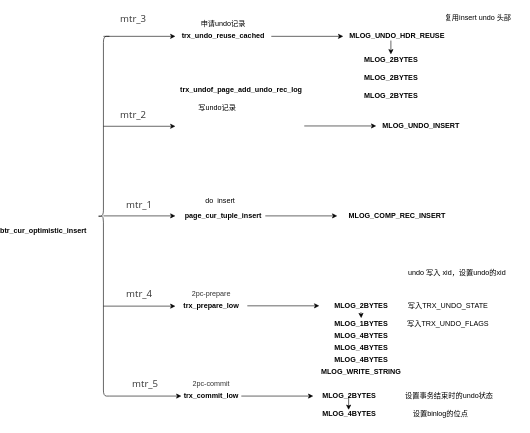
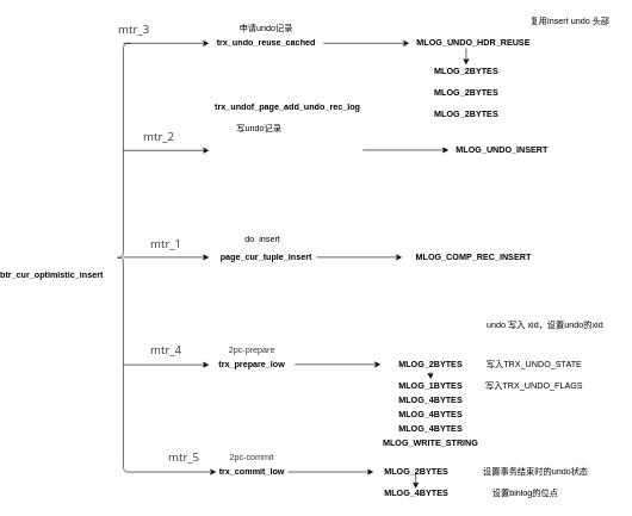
  <mxCell id="0" />
  <mxCell id="1" parent="0" />
  <mxCell id="2" style="edgeStyle=none;rounded=0;orthogonalLoop=1;jettySize=auto;html=1;exitX=0.5;exitY=0;exitDx=0;exitDy=0;" edge="1" parent="1" source="3"><mxGeometry relative="1" as="geometry"><mxPoint x="260" y="60" as="targetPoint" /></mxGeometry></mxCell>
  <mxCell id="3" value="" style="shape=curlyBracket;whiteSpace=wrap;html=1;rounded=1;" vertex="1" parent="1"><mxGeometry x="130" y="60" width="20" height="600" as="geometry" /></mxCell>
  <mxCell id="4" value="&lt;b&gt;btr_cur_optimistic_insert&lt;/b&gt;" style="text;html=1;strokeColor=none;fillColor=none;align=center;verticalAlign=middle;whiteSpace=wrap;rounded=0;" vertex="1" parent="1"><mxGeometry x="20" y="375" width="40" height="20" as="geometry" /></mxCell>
- <mxCell id="5" value="&lt;span style=&quot;color: rgb(51 , 51 , 51) ; font-family: &amp;#34;open sans&amp;#34; , &amp;#34;clear sans&amp;#34; , &amp;#34;helvetica neue&amp;#34; , &amp;#34;helvetica&amp;#34; , &amp;#34;arial&amp;#34; , sans-serif ; font-size: 16px ; text-align: left ; background-color: rgb(255 , 255 , 255)&quot;&gt;mtr_3&lt;/span&gt;" style="text;html=1;strokeColor=none;fillColor=none;align=center;verticalAlign=middle;whiteSpace=wrap;rounded=0;" vertex="1" parent="1"><mxGeometry x="170" y="20" width="40" height="20" as="geometry" /></mxCell>
+ <mxCell id="5" value="&lt;span style=&quot;color: rgb(51 , 51 , 51) ; font-family: &amp;#34;open sans&amp;#34; , &amp;#34;clear sans&amp;#34; , &amp;#34;helvetica neue&amp;#34; , &amp;#34;helvetica&amp;#34; , &amp;#34;arial&amp;#34; , sans-serif ; font-size: 16px ; text-align: left ; background-color: rgb(255 , 255 , 255)&quot;&gt;mtr_3&lt;/span&gt;" style="text;html=1;strokeColor=none;fillColor=none;align=center;verticalAlign=middle;whiteSpace=wrap;rounded=0;" vertex="1" parent="1"><mxGeometry x="135" y="30" width="40" height="20" as="geometry" /></mxCell>
  <mxCell id="6" value="&lt;b&gt;trx_undo_reuse_cached&lt;/b&gt;" style="text;html=1;strokeColor=none;fillColor=none;align=center;verticalAlign=middle;whiteSpace=wrap;rounded=0;" vertex="1" parent="1"><mxGeometry x="320" y="50" width="40" height="20" as="geometry" /></mxCell>
  <mxCell id="7" value="&lt;b&gt;MLOG_UNDO_HDR_REUSE&lt;/b&gt;" style="text;html=1;strokeColor=none;fillColor=none;align=center;verticalAlign=middle;whiteSpace=wrap;rounded=0;" vertex="1" parent="1"><mxGeometry x="610" y="50" width="40" height="20" as="geometry" /></mxCell>
  <mxCell id="8" style="edgeStyle=none;rounded=0;orthogonalLoop=1;jettySize=auto;html=1;exitX=0.5;exitY=0;exitDx=0;exitDy=0;" edge="1" parent="1"><mxGeometry relative="1" as="geometry"><mxPoint x="540" y="60" as="targetPoint" /><mxPoint x="420" y="60" as="sourcePoint" /></mxGeometry></mxCell>
  <mxCell id="9" value="复用insert undo 头部" style="text;html=1;strokeColor=none;fillColor=none;align=center;verticalAlign=middle;whiteSpace=wrap;rounded=0;" vertex="1" parent="1"><mxGeometry x="700" y="20" width="130" height="20" as="geometry" /></mxCell>
  <mxCell id="10" value="&lt;b&gt;MLOG_2BYTES&lt;/b&gt;" style="text;html=1;strokeColor=none;fillColor=none;align=center;verticalAlign=middle;whiteSpace=wrap;rounded=0;" vertex="1" parent="1"><mxGeometry x="600" y="90" width="40" height="20" as="geometry" /></mxCell>
  <mxCell id="11" value="&lt;b&gt;MLOG_2BYTES&lt;/b&gt;" style="text;html=1;strokeColor=none;fillColor=none;align=center;verticalAlign=middle;whiteSpace=wrap;rounded=0;" vertex="1" parent="1"><mxGeometry x="600" y="120" width="40" height="20" as="geometry" /></mxCell>
  <mxCell id="12" value="&lt;b&gt;MLOG_2BYTES&lt;/b&gt;" style="text;html=1;strokeColor=none;fillColor=none;align=center;verticalAlign=middle;whiteSpace=wrap;rounded=0;" vertex="1" parent="1"><mxGeometry x="600" y="150" width="40" height="20" as="geometry" /></mxCell>
  <mxCell id="13" style="edgeStyle=none;rounded=0;orthogonalLoop=1;jettySize=auto;html=1;exitX=0.5;exitY=0;exitDx=0;exitDy=0;" edge="1" parent="1"><mxGeometry relative="1" as="geometry"><mxPoint x="260" y="210" as="targetPoint" /><mxPoint x="140" y="210" as="sourcePoint" /></mxGeometry></mxCell>
  <mxCell id="14" value="&lt;b&gt;trx_undof_page_add_undo_rec_log&lt;/b&gt;" style="text;html=1;strokeColor=none;fillColor=none;align=center;verticalAlign=middle;whiteSpace=wrap;rounded=0;" vertex="1" parent="1"><mxGeometry x="350" y="140" width="40" height="20" as="geometry" /></mxCell>
  <mxCell id="15" value="&lt;span style=&quot;color: rgb(51 , 51 , 51) ; font-family: &amp;#34;open sans&amp;#34; , &amp;#34;clear sans&amp;#34; , &amp;#34;helvetica neue&amp;#34; , &amp;#34;helvetica&amp;#34; , &amp;#34;arial&amp;#34; , sans-serif ; font-size: 16px ; text-align: left ; background-color: rgb(255 , 255 , 255)&quot;&gt;mtr_2&lt;/span&gt;" style="text;html=1;strokeColor=none;fillColor=none;align=center;verticalAlign=middle;whiteSpace=wrap;rounded=0;" vertex="1" parent="1"><mxGeometry x="170" y="180" width="40" height="20" as="geometry" /></mxCell>
  <mxCell id="16" style="edgeStyle=none;rounded=0;orthogonalLoop=1;jettySize=auto;html=1;exitX=0.5;exitY=0;exitDx=0;exitDy=0;" edge="1" parent="1"><mxGeometry relative="1" as="geometry"><mxPoint x="595" y="209.5" as="targetPoint" /><mxPoint x="475" y="209.5" as="sourcePoint" /></mxGeometry></mxCell>
  <mxCell id="17" value="&lt;b&gt;MLOG_UNDO_INSERT&lt;/b&gt;" style="text;html=1;strokeColor=none;fillColor=none;align=center;verticalAlign=middle;whiteSpace=wrap;rounded=0;" vertex="1" parent="1"><mxGeometry x="650" y="200" width="40" height="20" as="geometry" /></mxCell>
  <mxCell id="18" value="申请undo记录" style="text;html=1;strokeColor=none;fillColor=none;align=center;verticalAlign=middle;whiteSpace=wrap;rounded=0;" vertex="1" parent="1"><mxGeometry x="300" y="30" width="80" height="20" as="geometry" /></mxCell>
  <mxCell id="19" value="写undo记录" style="text;html=1;strokeColor=none;fillColor=none;align=center;verticalAlign=middle;whiteSpace=wrap;rounded=0;" vertex="1" parent="1"><mxGeometry x="290" y="170" width="80" height="20" as="geometry" /></mxCell>
  <mxCell id="20" style="edgeStyle=none;rounded=0;orthogonalLoop=1;jettySize=auto;html=1;exitX=0.5;exitY=0;exitDx=0;exitDy=0;" edge="1" parent="1"><mxGeometry relative="1" as="geometry"><mxPoint x="260" y="359.5" as="targetPoint" /><mxPoint x="140" y="359.5" as="sourcePoint" /></mxGeometry></mxCell>
  <mxCell id="21" value="&lt;span style=&quot;color: rgb(51 , 51 , 51) ; font-family: &amp;#34;open sans&amp;#34; , &amp;#34;clear sans&amp;#34; , &amp;#34;helvetica neue&amp;#34; , &amp;#34;helvetica&amp;#34; , &amp;#34;arial&amp;#34; , sans-serif ; font-size: 16px ; text-align: left ; background-color: rgb(255 , 255 , 255)&quot;&gt;mtr_1&lt;/span&gt;" style="text;html=1;strokeColor=none;fillColor=none;align=center;verticalAlign=middle;whiteSpace=wrap;rounded=0;" vertex="1" parent="1"><mxGeometry x="180" y="330" width="40" height="20" as="geometry" /></mxCell>
  <mxCell id="22" value="&lt;b&gt;page_cur_tuple_insert&lt;/b&gt;" style="text;html=1;strokeColor=none;fillColor=none;align=center;verticalAlign=middle;whiteSpace=wrap;rounded=0;" vertex="1" parent="1"><mxGeometry x="320" y="350" width="40" height="20" as="geometry" /></mxCell>
  <mxCell id="23" value="do&amp;nbsp; insert" style="text;html=1;strokeColor=none;fillColor=none;align=center;verticalAlign=middle;whiteSpace=wrap;rounded=0;" vertex="1" parent="1"><mxGeometry x="300" y="325" width="70" height="20" as="geometry" /></mxCell>
  <mxCell id="24" value="&lt;b&gt;MLOG_COMP_REC_INSERT&lt;/b&gt;" style="text;html=1;strokeColor=none;fillColor=none;align=center;verticalAlign=middle;whiteSpace=wrap;rounded=0;" vertex="1" parent="1"><mxGeometry x="610" y="350" width="40" height="20" as="geometry" /></mxCell>
  <mxCell id="25" style="edgeStyle=none;rounded=0;orthogonalLoop=1;jettySize=auto;html=1;exitX=0.5;exitY=0;exitDx=0;exitDy=0;" edge="1" parent="1"><mxGeometry relative="1" as="geometry"><mxPoint x="530" y="359.5" as="targetPoint" /><mxPoint x="410" y="359.5" as="sourcePoint" /></mxGeometry></mxCell>
  <mxCell id="26" style="edgeStyle=none;rounded=0;orthogonalLoop=1;jettySize=auto;html=1;exitX=0.5;exitY=0;exitDx=0;exitDy=0;" edge="1" parent="1"><mxGeometry relative="1" as="geometry"><mxPoint x="260" y="510" as="targetPoint" /><mxPoint x="140" y="510" as="sourcePoint" /></mxGeometry></mxCell>
  <mxCell id="27" value="&lt;span style=&quot;color: rgb(51 , 51 , 51) ; font-family: &amp;#34;open sans&amp;#34; , &amp;#34;clear sans&amp;#34; , &amp;#34;helvetica neue&amp;#34; , &amp;#34;helvetica&amp;#34; , &amp;#34;arial&amp;#34; , sans-serif ; font-size: 16px ; text-align: left ; background-color: rgb(255 , 255 , 255)&quot;&gt;mtr_4&lt;/span&gt;" style="text;html=1;strokeColor=none;fillColor=none;align=center;verticalAlign=middle;whiteSpace=wrap;rounded=0;" vertex="1" parent="1"><mxGeometry x="180" y="480" width="40" height="20" as="geometry" /></mxCell>
  <mxCell id="28" value="&lt;b&gt;trx_prepare_low&lt;/b&gt;" style="text;html=1;strokeColor=none;fillColor=none;align=center;verticalAlign=middle;whiteSpace=wrap;rounded=0;" vertex="1" parent="1"><mxGeometry x="300" y="500" width="40" height="20" as="geometry" /></mxCell>
  <mxCell id="29" value="&lt;span style=&quot;color: rgb(51 , 51 , 51) ; text-align: left ; background-color: rgb(255 , 255 , 255)&quot;&gt;&lt;font style=&quot;font-size: 12px&quot;&gt;2pc-prepare&lt;/font&gt;&lt;/span&gt;" style="text;html=1;strokeColor=none;fillColor=none;align=center;verticalAlign=middle;whiteSpace=wrap;rounded=0;" vertex="1" parent="1"><mxGeometry x="270" y="480" width="100" height="20" as="geometry" /></mxCell>
  <mxCell id="30" style="edgeStyle=none;rounded=0;orthogonalLoop=1;jettySize=auto;html=1;exitX=0.5;exitY=0;exitDx=0;exitDy=0;" edge="1" parent="1"><mxGeometry relative="1" as="geometry"><mxPoint x="270" y="660" as="targetPoint" /><mxPoint x="150" y="660" as="sourcePoint" /></mxGeometry></mxCell>
- <mxCell id="31" value="&lt;span style=&quot;color: rgb(51 , 51 , 51) ; font-family: &amp;#34;open sans&amp;#34; , &amp;#34;clear sans&amp;#34; , &amp;#34;helvetica neue&amp;#34; , &amp;#34;helvetica&amp;#34; , &amp;#34;arial&amp;#34; , sans-serif ; font-size: 16px ; text-align: left ; background-color: rgb(255 , 255 , 255)&quot;&gt;mtr_5&lt;/span&gt;" style="text;html=1;strokeColor=none;fillColor=none;align=center;verticalAlign=middle;whiteSpace=wrap;rounded=0;" vertex="1" parent="1"><mxGeometry x="190" y="630" width="40" height="20" as="geometry" /></mxCell>
+ <mxCell id="31" value="&lt;span style=&quot;color: rgb(51 , 51 , 51) ; font-family: &amp;#34;open sans&amp;#34; , &amp;#34;clear sans&amp;#34; , &amp;#34;helvetica neue&amp;#34; , &amp;#34;helvetica&amp;#34; , &amp;#34;arial&amp;#34; , sans-serif ; font-size: 16px ; text-align: left ; background-color: rgb(255 , 255 , 255)&quot;&gt;mtr_5&lt;/span&gt;" style="text;html=1;strokeColor=none;fillColor=none;align=center;verticalAlign=middle;whiteSpace=wrap;rounded=0;" vertex="1" parent="1"><mxGeometry x="205" y="630" width="40" height="20" as="geometry" /></mxCell>
  <mxCell id="32" value="&lt;b&gt;trx_commit_low&lt;/b&gt;" style="text;html=1;strokeColor=none;fillColor=none;align=center;verticalAlign=middle;whiteSpace=wrap;rounded=0;" vertex="1" parent="1"><mxGeometry x="300" y="650" width="40" height="20" as="geometry" /></mxCell>
  <mxCell id="33" value="&lt;span style=&quot;color: rgb(51 , 51 , 51) ; text-align: left ; background-color: rgb(255 , 255 , 255)&quot;&gt;2pc-commit&lt;/span&gt;" style="text;html=1;strokeColor=none;fillColor=none;align=center;verticalAlign=middle;whiteSpace=wrap;rounded=0;" vertex="1" parent="1"><mxGeometry x="270" y="630" width="100" height="20" as="geometry" /></mxCell>
  <mxCell id="34" style="edgeStyle=none;rounded=0;orthogonalLoop=1;jettySize=auto;html=1;exitX=0.5;exitY=0;exitDx=0;exitDy=0;" edge="1" parent="1"><mxGeometry relative="1" as="geometry"><mxPoint x="500" y="509.5" as="targetPoint" /><mxPoint x="380" y="509.5" as="sourcePoint" /></mxGeometry></mxCell>
  <mxCell id="35" value="&lt;b&gt;MLOG_2BYTES&lt;/b&gt;" style="text;html=1;strokeColor=none;fillColor=none;align=center;verticalAlign=middle;whiteSpace=wrap;rounded=0;" vertex="1" parent="1"><mxGeometry x="550" y="500" width="40" height="20" as="geometry" /></mxCell>
  <mxCell id="36" value="&lt;b&gt;MLOG_1BYTES&lt;/b&gt;" style="text;html=1;strokeColor=none;fillColor=none;align=center;verticalAlign=middle;whiteSpace=wrap;rounded=0;" vertex="1" parent="1"><mxGeometry x="550" y="530" width="40" height="20" as="geometry" /></mxCell>
  <mxCell id="37" value="" style="endArrow=classic;html=1;" edge="1" parent="1"><mxGeometry width="50" height="50" relative="1" as="geometry"><mxPoint x="619.5" y="67" as="sourcePoint" /><mxPoint x="619.5" y="90" as="targetPoint" /></mxGeometry></mxCell>
  <mxCell id="38" value="" style="endArrow=classic;html=1;" edge="1" parent="1"><mxGeometry width="50" height="50" relative="1" as="geometry"><mxPoint x="569.5" y="520" as="sourcePoint" /><mxPoint x="570" y="530" as="targetPoint" /></mxGeometry></mxCell>
  <mxCell id="39" value="&lt;b&gt;MLOG_4BYTES&lt;/b&gt;" style="text;html=1;strokeColor=none;fillColor=none;align=center;verticalAlign=middle;whiteSpace=wrap;rounded=0;" vertex="1" parent="1"><mxGeometry x="550" y="550" width="40" height="20" as="geometry" /></mxCell>
  <mxCell id="40" value="&lt;b&gt;MLOG_4BYTES&lt;/b&gt;" style="text;html=1;strokeColor=none;fillColor=none;align=center;verticalAlign=middle;whiteSpace=wrap;rounded=0;" vertex="1" parent="1"><mxGeometry x="550" y="570" width="40" height="20" as="geometry" /></mxCell>
  <mxCell id="41" value="&lt;b&gt;MLOG_4BYTES&lt;/b&gt;" style="text;html=1;strokeColor=none;fillColor=none;align=center;verticalAlign=middle;whiteSpace=wrap;rounded=0;" vertex="1" parent="1"><mxGeometry x="550" y="590" width="40" height="20" as="geometry" /></mxCell>
  <mxCell id="42" value="&lt;b&gt;MLOG_WRITE_STRING&lt;/b&gt;" style="text;html=1;strokeColor=none;fillColor=none;align=center;verticalAlign=middle;whiteSpace=wrap;rounded=0;" vertex="1" parent="1"><mxGeometry x="550" y="610" width="40" height="20" as="geometry" /></mxCell>
  <mxCell id="43" style="edgeStyle=none;rounded=0;orthogonalLoop=1;jettySize=auto;html=1;exitX=0.5;exitY=0;exitDx=0;exitDy=0;" edge="1" parent="1"><mxGeometry relative="1" as="geometry"><mxPoint x="490" y="660" as="targetPoint" /><mxPoint x="370" y="660" as="sourcePoint" /></mxGeometry></mxCell>
  <mxCell id="44" value="&lt;b&gt;MLOG_2BYTES&lt;/b&gt;" style="text;html=1;strokeColor=none;fillColor=none;align=center;verticalAlign=middle;whiteSpace=wrap;rounded=0;" vertex="1" parent="1"><mxGeometry x="530" y="650" width="40" height="20" as="geometry" /></mxCell>
  <mxCell id="45" value="&lt;b&gt;MLOG_4BYTES&lt;/b&gt;" style="text;html=1;strokeColor=none;fillColor=none;align=center;verticalAlign=middle;whiteSpace=wrap;rounded=0;" vertex="1" parent="1"><mxGeometry x="530" y="680" width="40" height="20" as="geometry" /></mxCell>
  <mxCell id="46" value="" style="endArrow=classic;html=1;" edge="1" parent="1"><mxGeometry width="50" height="50" relative="1" as="geometry"><mxPoint x="549" y="660" as="sourcePoint" /><mxPoint x="549" y="683" as="targetPoint" /></mxGeometry></mxCell>
  <mxCell id="47" value="写入TRX_UNDO_STATE" style="text;html=1;strokeColor=none;fillColor=none;align=center;verticalAlign=middle;whiteSpace=wrap;rounded=0;" vertex="1" parent="1"><mxGeometry x="640" y="500" width="150" height="20" as="geometry" /></mxCell>
  <mxCell id="48" value="写入TRX_UNDO_FLAGS" style="text;html=1;strokeColor=none;fillColor=none;align=center;verticalAlign=middle;whiteSpace=wrap;rounded=0;" vertex="1" parent="1"><mxGeometry x="640" y="530" width="150" height="20" as="geometry" /></mxCell>
  <mxCell id="49" value="undo 写入 xid，设置undo的xid" style="text;html=1;strokeColor=none;fillColor=none;align=center;verticalAlign=middle;whiteSpace=wrap;rounded=0;" vertex="1" parent="1"><mxGeometry x="640" y="445" width="180" height="20" as="geometry" /></mxCell>
  <mxCell id="50" value="设置事务结束时的undo状态" style="text;html=1;strokeColor=none;fillColor=none;align=center;verticalAlign=middle;whiteSpace=wrap;rounded=0;" vertex="1" parent="1"><mxGeometry x="627" y="650" width="180" height="20" as="geometry" /></mxCell>
  <mxCell id="51" value="设置binlog的位点" style="text;html=1;strokeColor=none;fillColor=none;align=center;verticalAlign=middle;whiteSpace=wrap;rounded=0;" vertex="1" parent="1"><mxGeometry x="650" y="680" width="105" height="20" as="geometry" /></mxCell>
